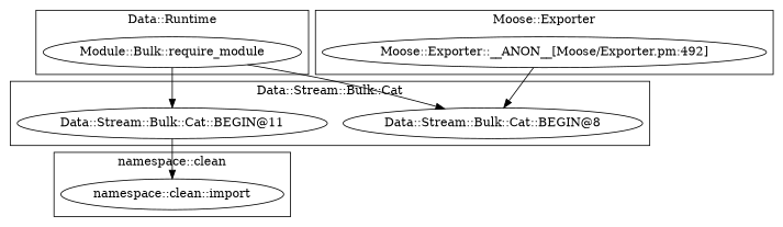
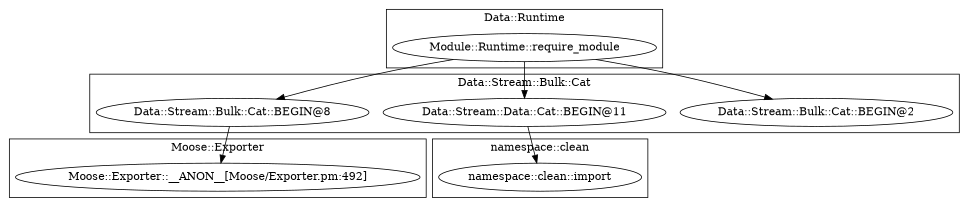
  digraph {
+   "Data::Stream::Bulk::Cat::BEGIN@2"
    "Data::Stream::Bulk::Cat::BEGIN@8"
-   "Data::Stream::Bulk::Cat::BEGIN@11"
+   "Data::Stream::Bulk::Cat::BEGIN@11" [label="Data::Stream::Data::Cat::BEGIN@11"]
    "namespace::clean::import"
-   "Module::Runtime::require_module" [label="Module::Bulk::require_module"]
+   "Module::Runtime::require_module"
    "Moose::Exporter::__ANON__[Moose/Exporter.pm:492]"
    subgraph cluster_1 {
      label="Data::Stream::Bulk::Cat"
+     "Data::Stream::Bulk::Cat::BEGIN@2"
      "Data::Stream::Bulk::Cat::BEGIN@8"
      "Data::Stream::Bulk::Cat::BEGIN@11"
    }
    subgraph cluster_2 {
      label="namespace::clean"
      "namespace::clean::import"
    }
    subgraph cluster_3 {
      label="Data::Runtime"
      "Module::Runtime::require_module"
    }
    subgraph cluster_4 {
      label="Moose::Exporter"
      "Moose::Exporter::__ANON__[Moose/Exporter.pm:492]"
    }
-   "Moose::Exporter::__ANON__[Moose/Exporter.pm:492]" -> "Data::Stream::Bulk::Cat::BEGIN@8"
+   "Data::Stream::Bulk::Cat::BEGIN@8" -> "Moose::Exporter::__ANON__[Moose/Exporter.pm:492]"
    "Data::Stream::Bulk::Cat::BEGIN@11" -> "namespace::clean::import"
+   "Module::Runtime::require_module" -> "Data::Stream::Bulk::Cat::BEGIN@2"
    "Module::Runtime::require_module" -> "Data::Stream::Bulk::Cat::BEGIN@8"
    "Module::Runtime::require_module" -> "Data::Stream::Bulk::Cat::BEGIN@11"
  }
